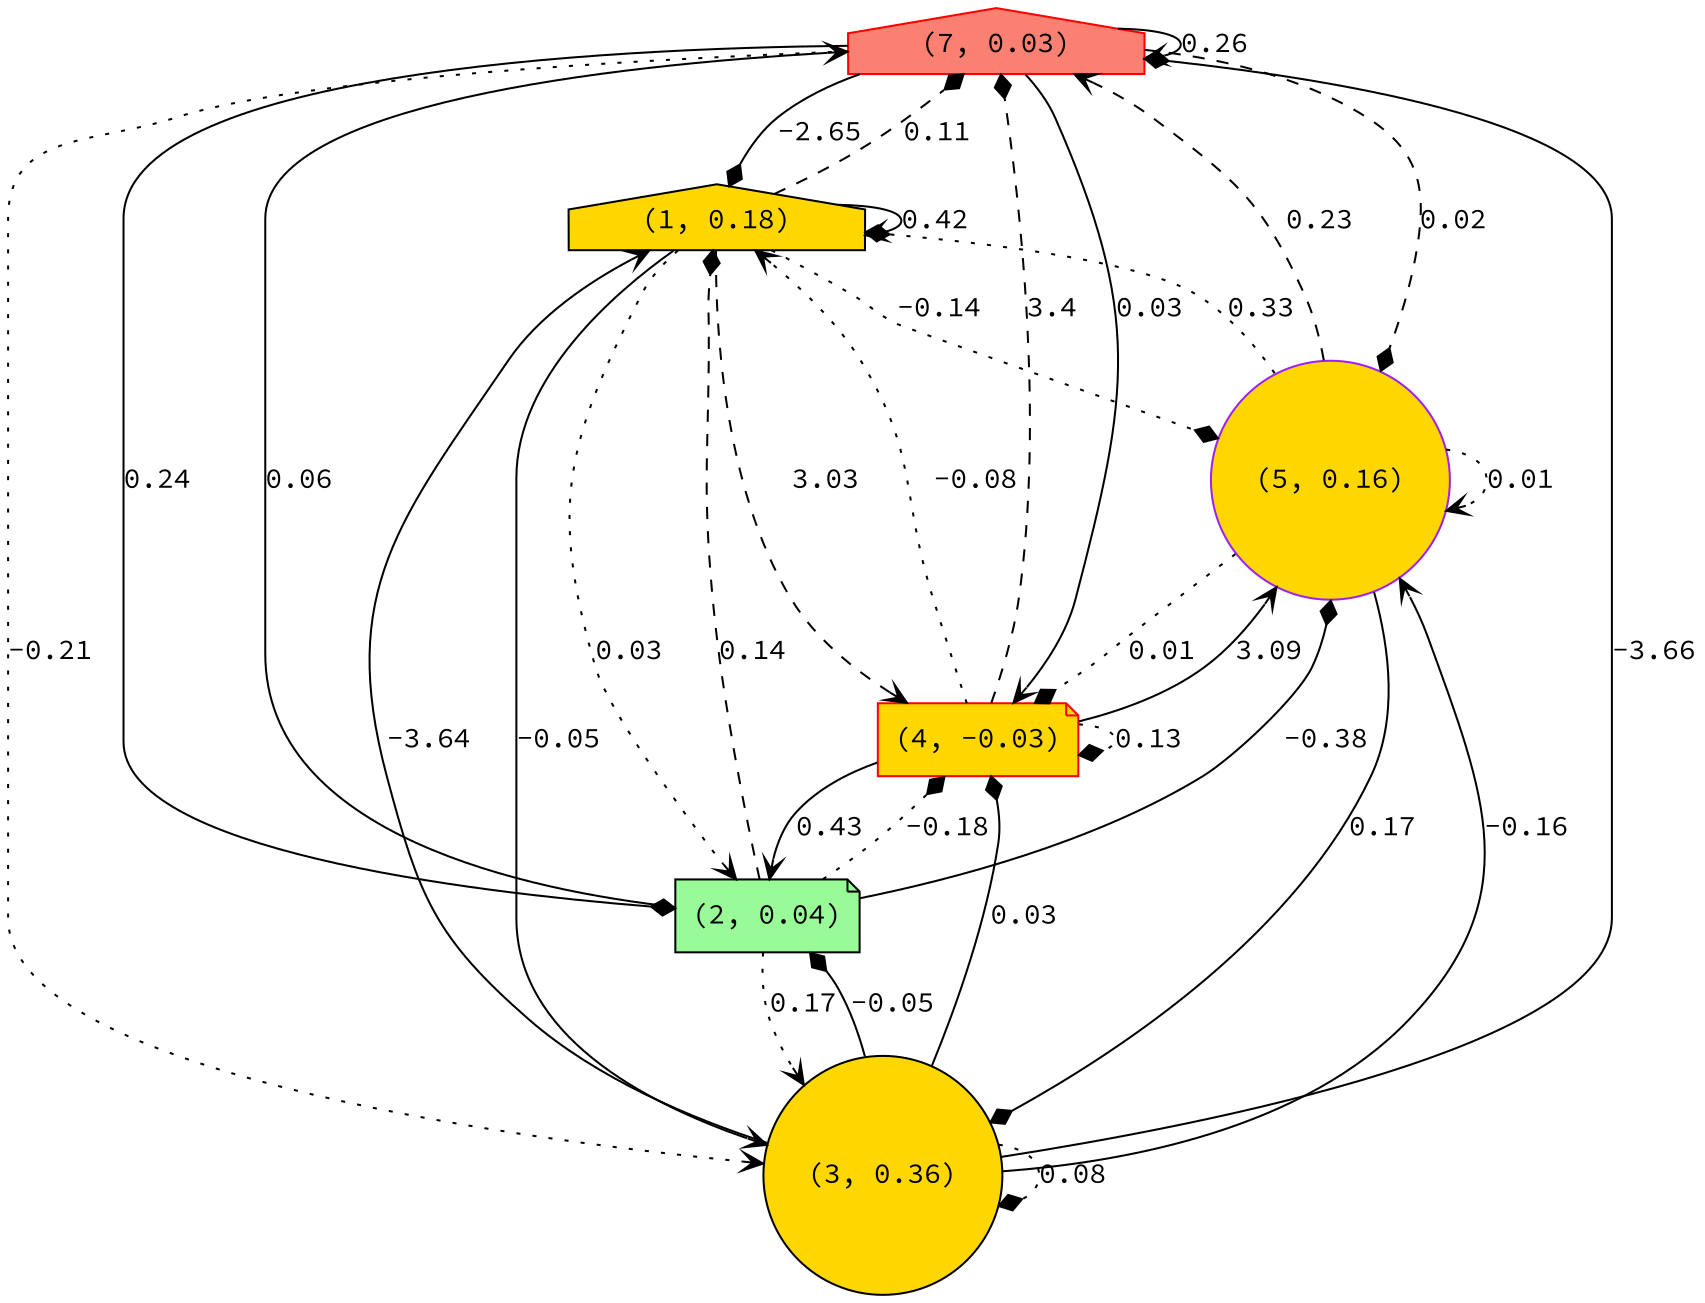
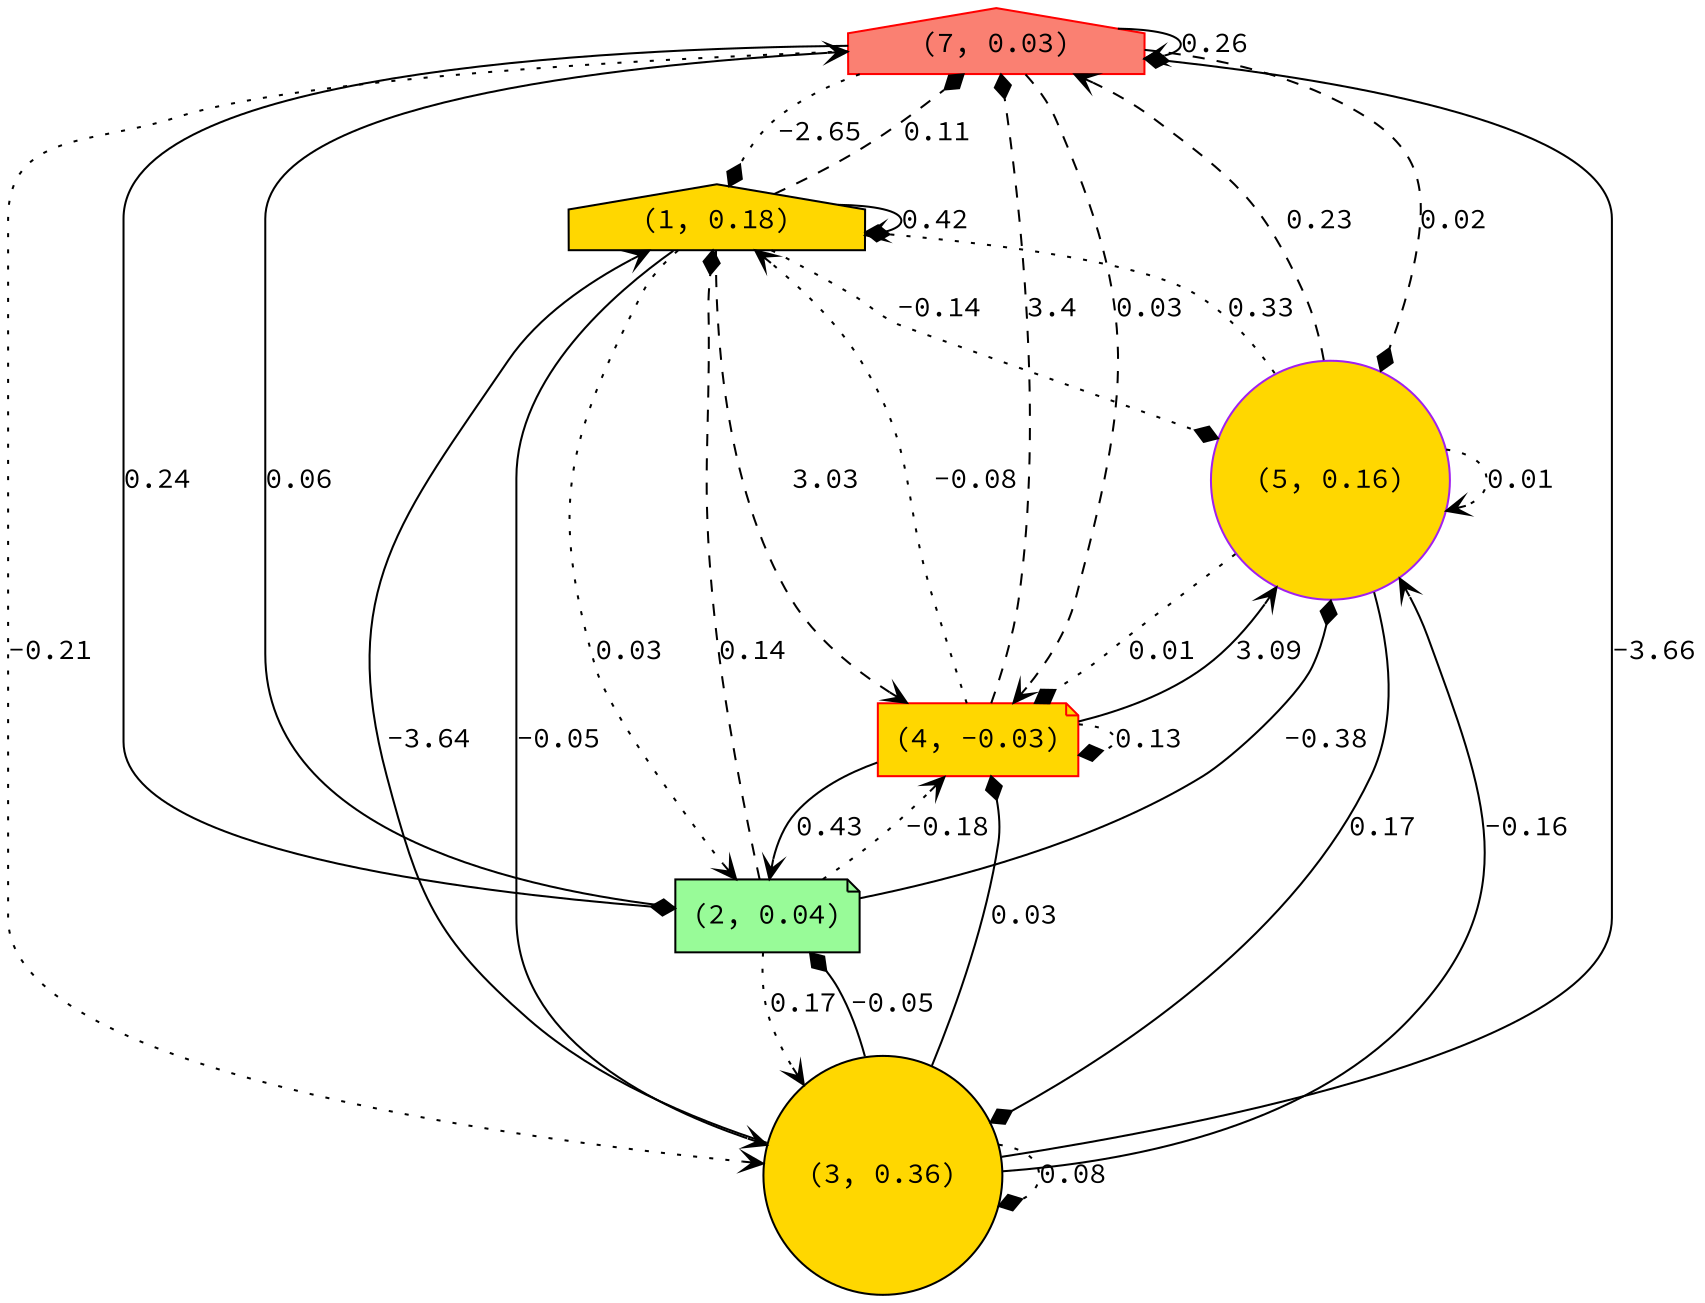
  digraph {
    fontname="Source Code Pro"
    node [color=black fillcolor=gold fontname="Source Code Pro" shape=house style=filled]
    edge [arrowhead=diamond fontname="Source Code Pro" style=solid]
    n1 [color=red fillcolor=salmon label="(7, 0.03)"]
    n2 [label="(1, 0.18)"]
    n3 [fillcolor=palegreen label="(2, 0.04)" shape=note]
    n4 [label="(3, 0.36)" shape=circle]
    n5 [color=red label="(4, -0.03)" shape=note]
    n6 [color=purple label="(5, 0.16)" shape=circle]
    n1 -> n1 [arrowhead=vee label=0.26]
-   n1 -> n2 [label=-2.65]
+   n1 -> n2 [label=-2.65 style=dotted]
    n1 -> n3 [label=0.24]
    n1 -> n4 [arrowhead=vee label=-0.21 style=dotted]
-   n1 -> n5 [arrowhead=vee label=0.03]
+   n1 -> n5 [arrowhead=vee label=0.03 style=dashed]
    n1 -> n6 [label=0.02 style=dashed]
    n2 -> n1 [label=0.11 style=dashed]
    n2 -> n2 [arrowhead=vee label=0.42]
    n2 -> n3 [arrowhead=vee label=0.03 style=dotted]
    n2 -> n4 [arrowhead=vee label=-0.05]
    n2 -> n5 [arrowhead=vee label=3.03 style=dashed]
    n2 -> n6 [label=-0.14 style=dotted]
    n3 -> n1 [arrowhead=vee label=0.06]
    n3 -> n2 [label=0.14 style=dashed]
    n3 -> n4 [arrowhead=vee label=0.17 style=dotted]
-   n3 -> n5 [label=-0.18 style=dotted]
+   n3 -> n5 [arrowhead=vee label=-0.18 style=dotted]
    n3 -> n6 [label=-0.38]
    n4 -> n1 [label=-3.66]
    n4 -> n2 [arrowhead=vee label=-3.64]
    n4 -> n3 [label=-0.05]
    n4 -> n4 [label=0.08 style=dotted]
    n4 -> n5 [label=0.03]
    n4 -> n6 [arrowhead=vee label=-0.16]
    n5 -> n1 [label=3.4 style=dashed]
    n5 -> n2 [arrowhead=vee label=-0.08 style=dotted]
    n5 -> n3 [arrowhead=vee label=0.43]
    n5 -> n5 [label=0.13 style=dotted]
    n5 -> n6 [arrowhead=vee label=3.09]
    n6 -> n1 [arrowhead=vee label=0.23 style=dashed]
    n6 -> n2 [label=0.33 style=dotted]
    n6 -> n4 [label=0.17]
    n6 -> n5 [label=0.01 style=dotted]
    n6 -> n6 [arrowhead=vee label=0.01 style=dotted]
  }
